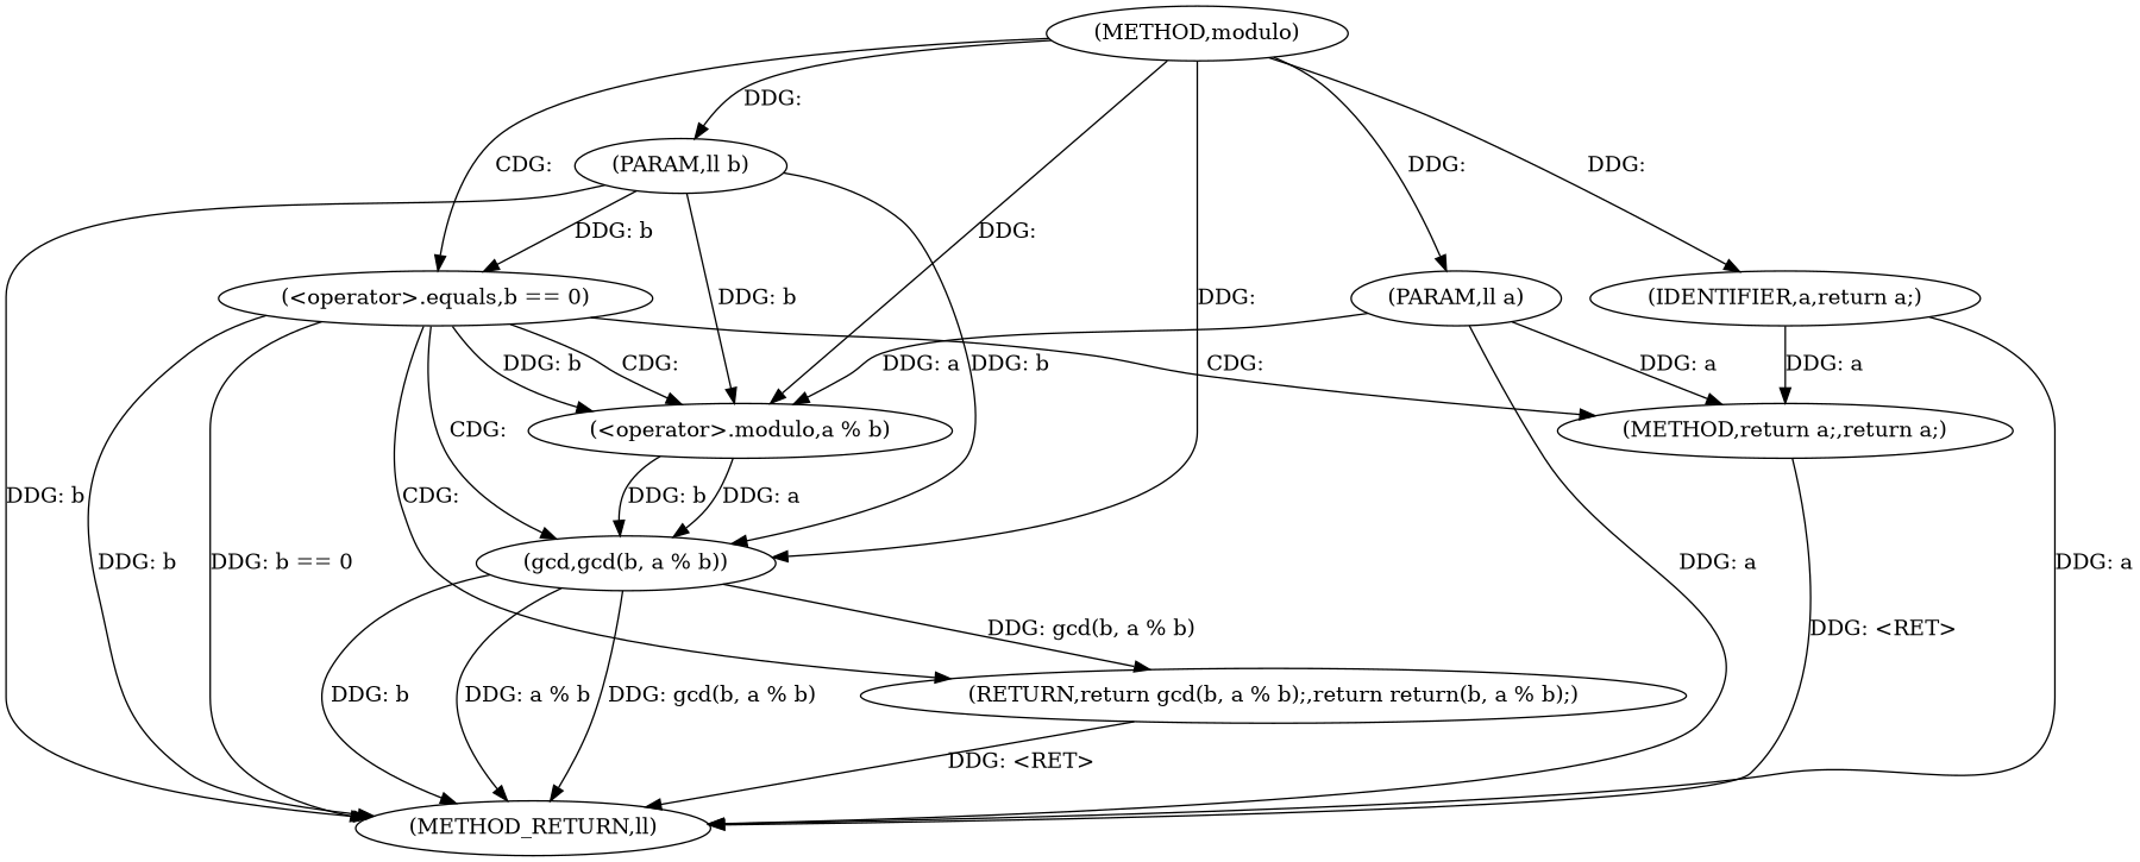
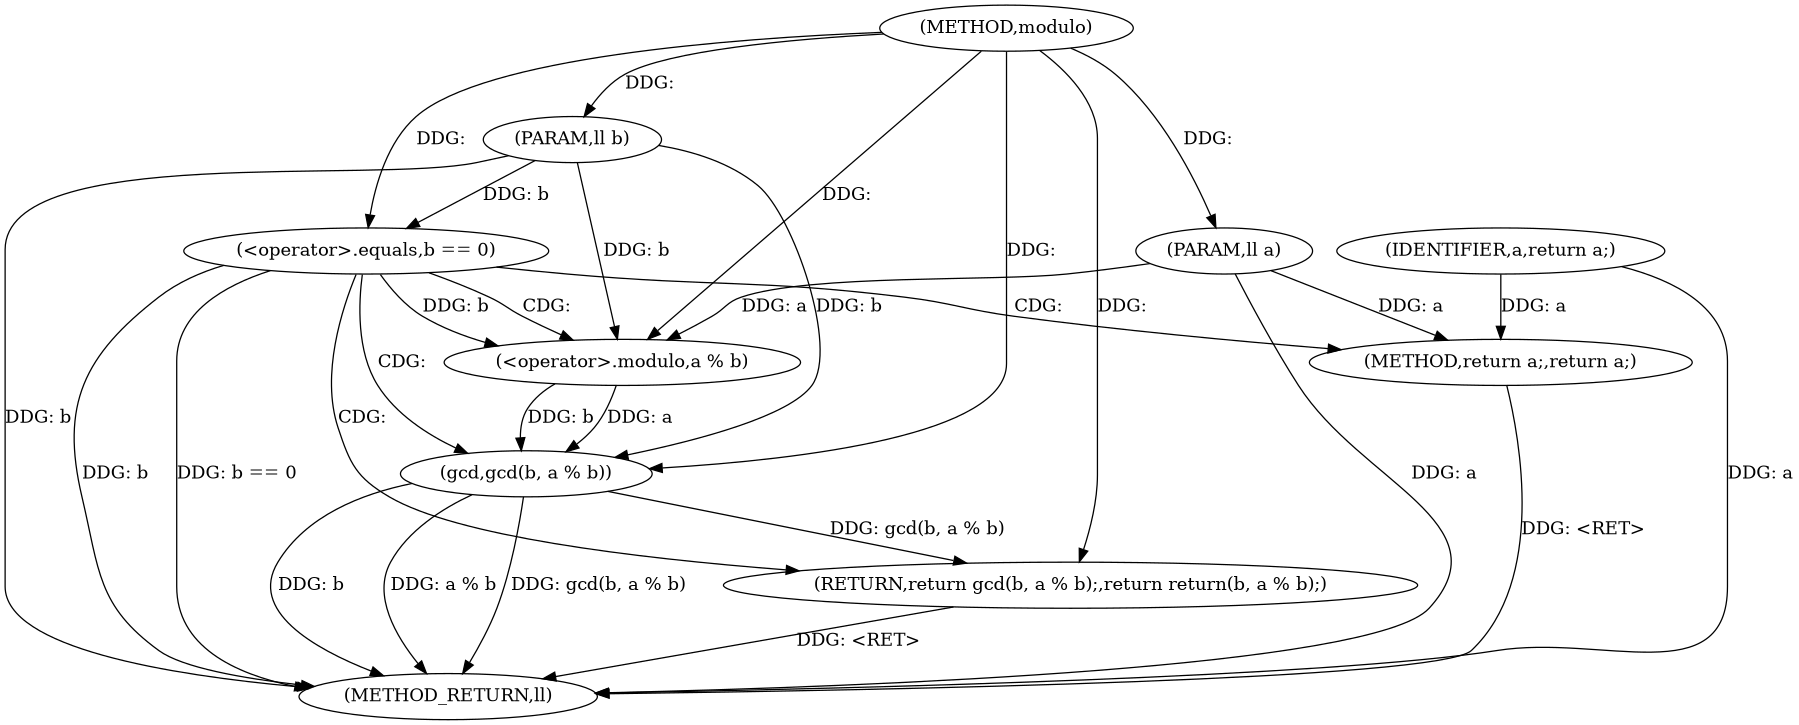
  digraph {
    n1 [label="(METHOD,modulo)"]
    n2 [label="(PARAM,ll a)"]
    n3 [label="(PARAM,ll b)"]
    n4 [label="(<operator>.equals,b == 0)"]
    n5 [label="(IDENTIFIER,a,return a;)"]
    n6 [label="(gcd,gcd(b, a % b))"]
    n7 [label="(<operator>.modulo,a % b)"]
    n8 [label="(METHOD_RETURN,ll)"]
    n9 [label="(METHOD,return a;,return a;)"]
    n10 [label="(RETURN,return gcd(b, a % b);,return return(b, a % b);)"]
    n1 -> n2 [label="DDG: "]
    n1 -> n3 [label="DDG: "]
-   n1 -> n4 [label="CDG: "]
-   n1 -> n5 [label="DDG: "]
+   n1 -> n4 [label="DDG: "]
+   n1 -> n10 [label="DDG: "]
    n1 -> n6 [label="DDG: "]
    n1 -> n7 [label="DDG: "]
    n2 -> n7 [label="DDG: a"]
    n2 -> n8 [label="DDG: a"]
    n2 -> n9 [label="DDG: a"]
    n3 -> n4 [label="DDG: b"]
    n3 -> n6 [label="DDG: b"]
    n3 -> n7 [label="DDG: b"]
    n3 -> n8 [label="DDG: b"]
    n4 -> n6 [label="CDG: "]
    n4 -> n7 [label="DDG: b"]
    n4 -> n7 [label="CDG: "]
    n4 -> n8 [label="DDG: b"]
    n4 -> n8 [label="DDG: b == 0"]
    n4 -> n9 [label="CDG: "]
    n4 -> n10 [label="CDG: "]
    n5 -> n8 [label="DDG: a"]
    n5 -> n9 [label="DDG: a"]
    n6 -> n8 [label="DDG: b"]
    n6 -> n8 [label="DDG: a % b"]
    n6 -> n8 [label="DDG: gcd(b, a % b)"]
    n6 -> n10 [label="DDG: gcd(b, a % b)"]
    n7 -> n6 [label="DDG: b"]
    n7 -> n6 [label="DDG: a"]
    n9 -> n8 [label="DDG: <RET>"]
    n10 -> n8 [label="DDG: <RET>"]
  }
